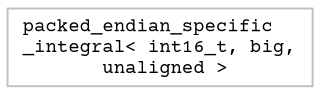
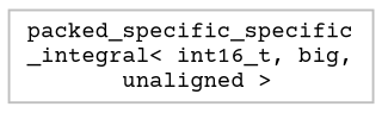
  digraph {
    rankdir=LR
    fontname="Courier Prime"
-   n1 [color=grey75 fontname="Courier Prime" fontsize=10 height=0.2 label="packed_endian_specific\l_integral\< int16_t, big,\l unaligned \>" shape=record width=0.4]
+   n1 [color=grey75 fontname="Courier Prime" fontsize=10 height=0.2 label="packed_specific_specific\l_integral\< int16_t, big,\l unaligned \>" shape=record width=0.4]
  }
